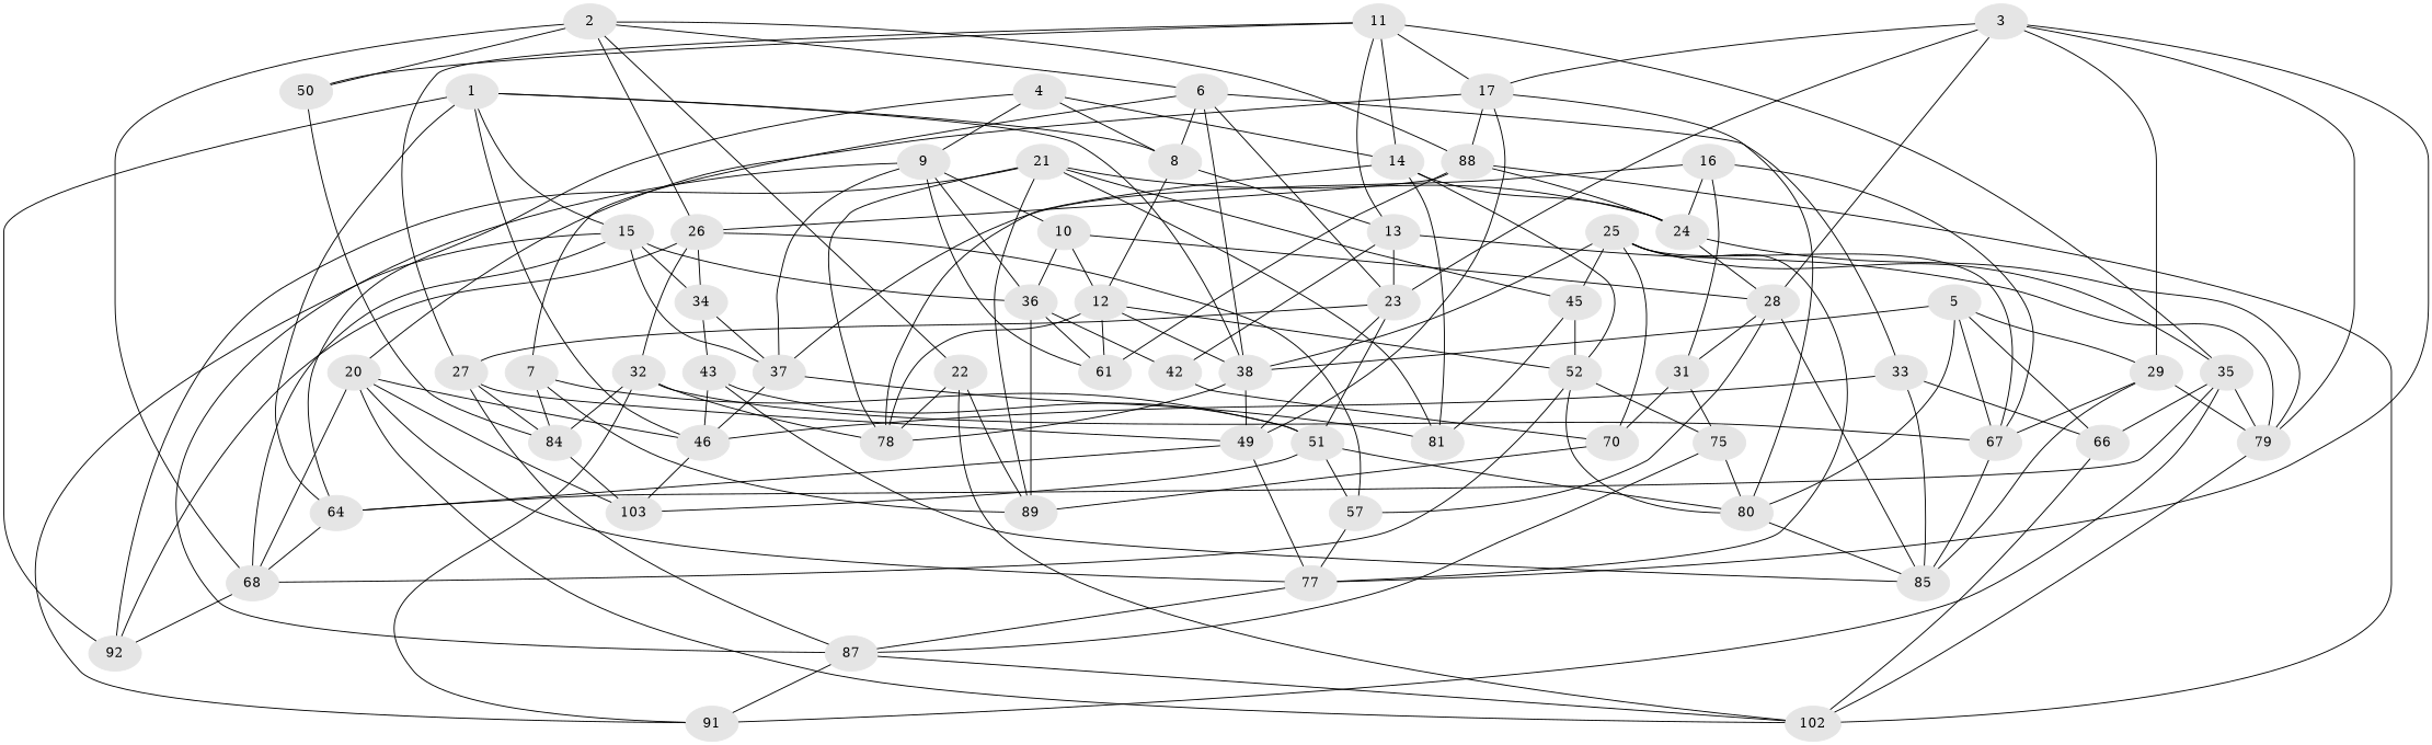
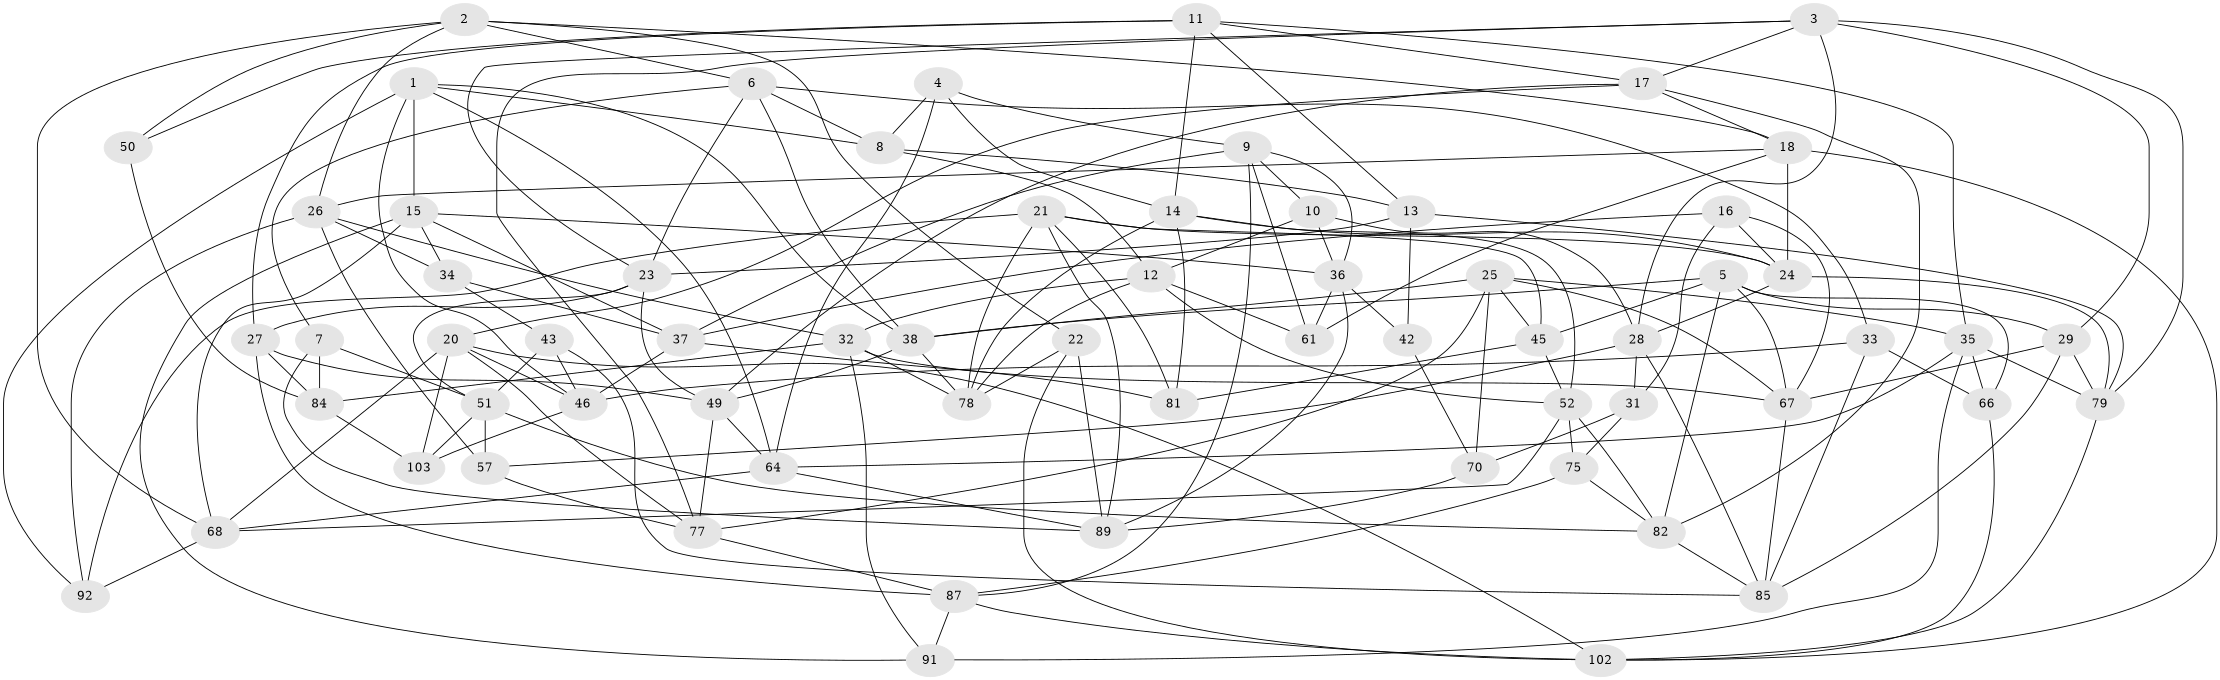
  graph {
    node [color=gray90 style=filled]
    1 [super="+71"]
    8 [super="+30"]
    15 [super="+83"]
    38 [super="+59"]
    46 [super="+47"]
    64 [super="+65"]
    92
    12 [super="+99"]
    13
    68 [super="+106"]
    36 [super="+41"]
    37 [super="+39"]
    34
    91
    78 [super="+104"]
    49 [super="+93"]
    103
    89 [super="+108"]
    2 [super="+58"]
    6 [super="+19"]
-   18 [super="+97" label=88]
+   18 [super="+97"]
    22
    26 [super="+100"]
    50
    23 [super="+76"]
    7
    33
    61
    24 [super="+60"]
    102 [super="+107"]
    32 [super="+73"]
    57
    84 [super="+88"]
    3 [super="+86"]
    17 [super="+55"]
    28 [super="+48"]
    29 [super="+53"]
    77 [super="+98"]
    79 [super="+105"]
-   82 [super="+101" label=80]
+   82 [super="+101"]
    20 [super="+72"]
    51 [super="+94"]
    27 [super="+56"]
    31
    85 [super="+90"]
    67 [super="+96"]
    87 [super="+95"]
    4
    9 [super="+54"]
    14 [super="+109"]
    10
    52 [super="+74"]
    81
    5 [super="+69"]
    45 [super="+63"]
    66
    42
    11 [super="+44"]
    35 [super="+80"]
    70
    75
    43
    16
    21 [super="+40"]
    25 [super="+62"]
    1 -- 8
    1 -- 15
    1 -- 38
    1 -- 46
    1 -- 64
    1 -- 92
    8 -- 12
    8 -- 13
    15 -- 68
    15 -- 36
    15 -- 37
    15 -- 34
    15 -- 91
    38 -- 78
    38 -- 49
    46 -- 103
    64 -- 68
+   64 -- 89
    12 -- 78
    12 -- 61
-   12 -- 38
+   12 -- 32
    12 -- 52
    13 -- 23
    13 -- 79
    13 -- 42
    68 -- 92
    36 -- 89
    36 -- 61
    36 -- 42
    37 -- 46
    37 -- 81
    34 -- 37
    34 -- 43
    49 -- 64
    49 -- 77
    2 -- 68
    2 -- 6
    2 -- 18
    2 -- 22
    2 -- 26
    2 -- 50
    6 -- 8
    6 -- 38
    6 -- 23
    6 -- 7
    6 -- 33
    18 -- 26
    18 -- 61
    18 -- 24
    18 -- 102
    22 -- 78
    22 -- 89
    22 -- 102
    26 -- 92
    26 -- 34
    26 -- 32
    26 -- 57
    50 -- 84 [weight=2]
    23 -- 49
    23 -- 51
    23 -- 27
    7 -- 89
    7 -- 84
    7 -- 51
    33 -- 46
    33 -- 85
    33 -- 66
    24 -- 28
    24 -- 79
    32 -- 91
    32 -- 78
    32 -- 84
    32 -- 67
    57 -- 77
    84 -- 103
    3 -- 23
    3 -- 17
    3 -- 28
    3 -- 29
    3 -- 77
    3 -- 79
    17 -- 49
    17 -- 18
    17 -- 82
    17 -- 20
    28 -- 57
    28 -- 31
    28 -- 85
    29 -- 79
    29 -- 85
    29 -- 67
    77 -- 87
    79 -- 102
    82 -- 85
    20 -- 46
    20 -- 68
    20 -- 103
    20 -- 102
    20 -- 77
    51 -- 103
    51 -- 57
    51 -- 82
    27 -- 49
    27 -- 84
    27 -- 87
    31 -- 70
    31 -- 75
    67 -- 85
    87 -- 91
    87 -- 102
    4 -- 8
    4 -- 64
    4 -- 9
    4 -- 14
    9 -- 36
    9 -- 37
    9 -- 61
    9 -- 87
    9 -- 10
    14 -- 78
    14 -- 24
    14 -- 52
    14 -- 81
    10 -- 12
    10 -- 36
    10 -- 28
    52 -- 68
    52 -- 82
    52 -- 75
    5 -- 38
    5 -- 29
    5 -- 82
    5 -- 67
+   5 -- 45
    5 -- 66
    45 -- 52
    45 -- 81
    66 -- 102
    42 -- 70
    11 -- 13
    11 -- 50
    11 -- 17
    11 -- 27
    11 -- 14
    11 -- 35
    35 -- 64
    35 -- 91
    35 -- 79
    35 -- 66
    70 -- 89
    75 -- 82
    75 -- 87
    43 -- 46
    43 -- 51
    43 -- 85
    16 -- 37
    16 -- 24
    16 -- 31
    16 -- 67
    21 -- 92
    21 -- 78
    21 -- 89
    21 -- 24
    21 -- 81
    21 -- 45
    25 -- 38
    25 -- 77
    25 -- 67
    25 -- 45
    25 -- 35
    25 -- 70
  }
